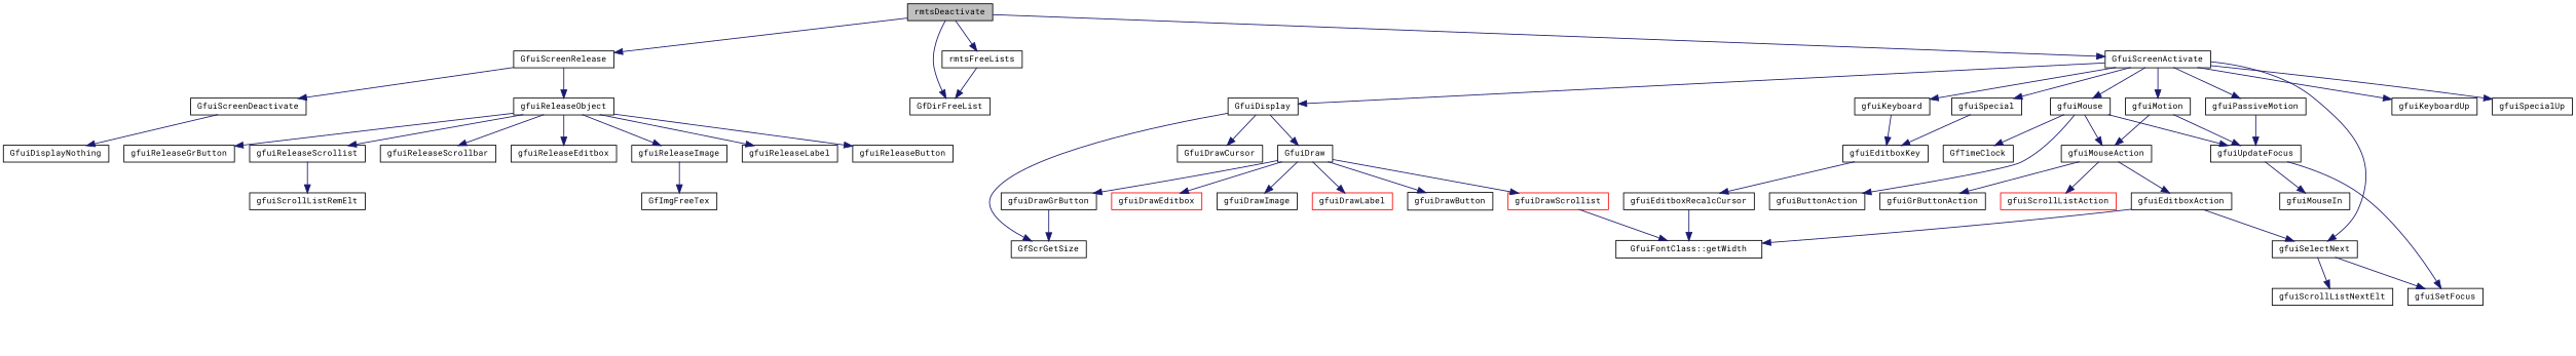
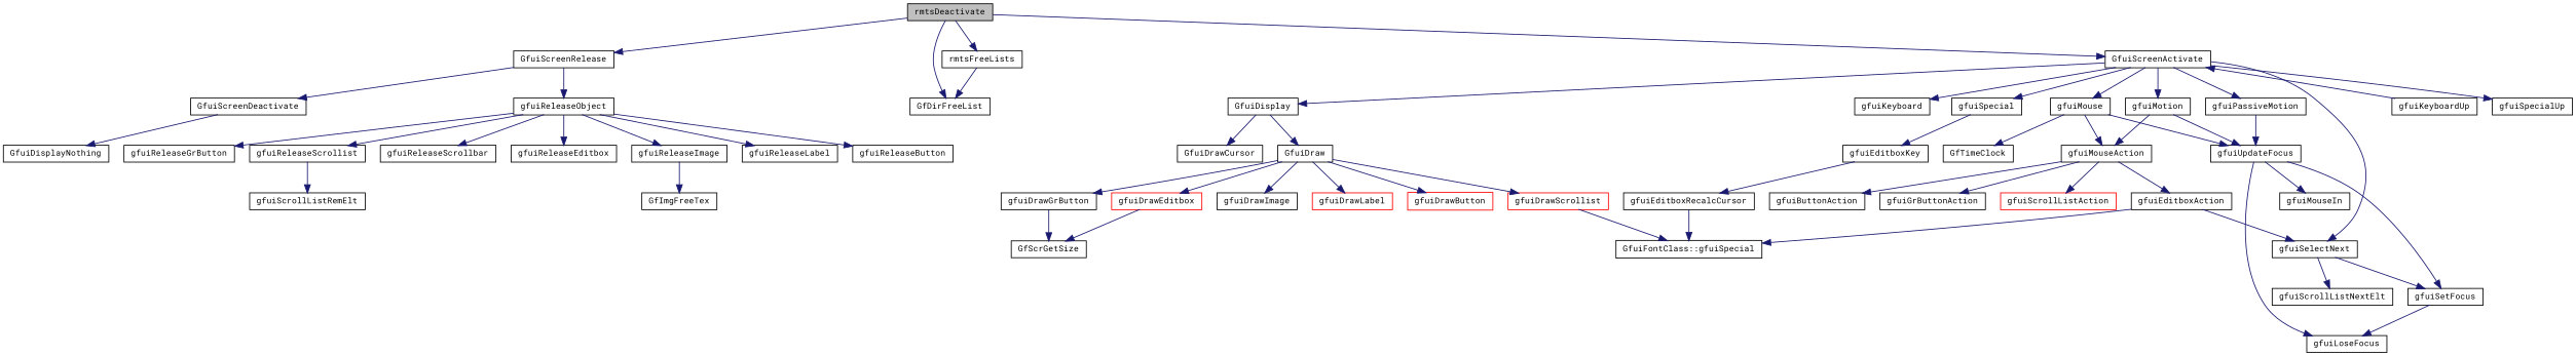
  digraph {
    fontname="Roboto Mono"
    rankdir=TB
    node [color=black fillcolor=white fontname="Roboto Mono" fontsize=10 shape=record style=filled]
    edge [color=midnightblue fontname="Roboto Mono" fontsize=10 labelfontname=Helvetica labelfontsize=10 style=solid]
    n1 [fillcolor=grey75 fontcolor=black height=0.2 label=rmtsDeactivate width=0.4]
    n2 [height=0.2 label=GfuiScreenRelease width=0.4]
    n3 [height=0.2 label=GfDirFreeList width=0.4]
    n4 [height=0.2 label=rmtsFreeLists width=0.4]
    n5 [height=0.2 label=GfuiScreenActivate width=0.4]
    n6 [height=0.2 label=GfuiScreenDeactivate width=0.4]
    n7 [height=0.2 label=gfuiReleaseObject width=0.4]
    n8 [height=0.2 label=gfuiKeyboard width=0.4]
    n9 [height=0.2 label=gfuiSpecial width=0.4]
    n10 [height=0.2 label=gfuiKeyboardUp width=0.4]
    n11 [height=0.2 label=gfuiSpecialUp width=0.4]
    n12 [height=0.2 label=gfuiMouse width=0.4]
    n13 [height=0.2 label=gfuiSelectNext width=0.4]
    n14 [height=0.2 label=gfuiMotion width=0.4]
    n15 [height=0.2 label=gfuiPassiveMotion width=0.4]
    n16 [height=0.2 label=GfuiDisplay width=0.4]
    n17 [height=0.2 label=GfuiDisplayNothing width=0.4]
    n18 [height=0.2 label=gfuiReleaseLabel width=0.4]
    n19 [height=0.2 label=gfuiReleaseButton width=0.4]
    n20 [height=0.2 label=gfuiReleaseGrButton width=0.4]
    n21 [height=0.2 label=gfuiReleaseScrollist width=0.4]
    n22 [height=0.2 label=gfuiReleaseScrollbar width=0.4]
    n23 [height=0.2 label=gfuiReleaseEditbox width=0.4]
    n24 [height=0.2 label=gfuiReleaseImage width=0.4]
    n25 [height=0.2 label=gfuiScrollListRemElt width=0.4]
    n26 [height=0.2 label=GfImgFreeTex width=0.4]
    n27 [height=0.2 label=gfuiEditboxKey width=0.4]
    n28 [height=0.2 label=GfTimeClock width=0.4]
    n29 [height=0.2 label=gfuiUpdateFocus width=0.4]
    n30 [height=0.2 label=gfuiMouseAction width=0.4]
    n31 [height=0.2 label=gfuiSetFocus width=0.4]
    n32 [height=0.2 label=gfuiScrollListNextElt width=0.4]
    n33 [height=0.2 label=GfScrGetSize width=0.4]
    n34 [height=0.2 label=GfuiDraw width=0.4]
    n35 [height=0.2 label=GfuiDrawCursor width=0.4]
    n36 [height=0.2 label=gfuiEditboxRecalcCursor width=0.4]
-   n37 [height=0.2 label="GfuiFontClass::getWidth" width=0.4]
+   n37 [height=0.2 label="GfuiFontClass::gfuiSpecial" width=0.4]
    n38 [height=0.2 label=gfuiMouseIn width=0.4]
+   n39 [height=0.2 label=gfuiLoseFocus width=0.4]
    n40 [height=0.2 label=gfuiButtonAction width=0.4]
    n41 [height=0.2 label=gfuiGrButtonAction width=0.4]
    n42 [color=red height=0.2 label=gfuiScrollListAction width=0.4]
    n43 [height=0.2 label=gfuiEditboxAction width=0.4]
    n44 [color=red height=0.2 label=gfuiDrawLabel width=0.4]
-   n45 [height=0.2 label=gfuiDrawButton width=0.4]
+   n45 [color=red height=0.2 label=gfuiDrawButton width=0.4]
    n46 [height=0.2 label=gfuiDrawGrButton width=0.4]
    n47 [color=red height=0.2 label=gfuiDrawScrollist width=0.4]
    n48 [color=red height=0.2 label=gfuiDrawEditbox width=0.4]
    n49 [height=0.2 label=gfuiDrawImage width=0.4]
    n1 -> n2
    n1 -> n3
    n1 -> n4
    n1 -> n5
    n2 -> n6
    n2 -> n7
    n4 -> n3
    n5 -> n8
    n5 -> n9
-   n5 -> n10
+   n10 -> n5
    n5 -> n11
    n5 -> n12
    n5 -> n13
    n5 -> n14
    n5 -> n15
    n5 -> n16
    n6 -> n17
    n7 -> n18
    n7 -> n19
    n7 -> n20
    n7 -> n21
    n7 -> n22
    n7 -> n23
    n7 -> n24
-   n8 -> n27
    n9 -> n27
    n12 -> n28
    n12 -> n29
    n12 -> n30
    n13 -> n31
    n13 -> n32
    n14 -> n29
    n14 -> n30
    n15 -> n29
-   n16 -> n33
+   n48 -> n33
    n16 -> n34
    n16 -> n35
    n21 -> n25
    n24 -> n26
    n27 -> n36
    n29 -> n31
    n29 -> n38
-   n12 -> n40
+   n29 -> n39
+   n30 -> n40
    n30 -> n41
    n30 -> n42
    n30 -> n43
+   n31 -> n39
    n34 -> n44
    n34 -> n45
    n34 -> n46
    n34 -> n47
    n34 -> n48
    n34 -> n49
    n36 -> n37
    n43 -> n13
    n43 -> n37
    n46 -> n33
    n47 -> n37
  }
